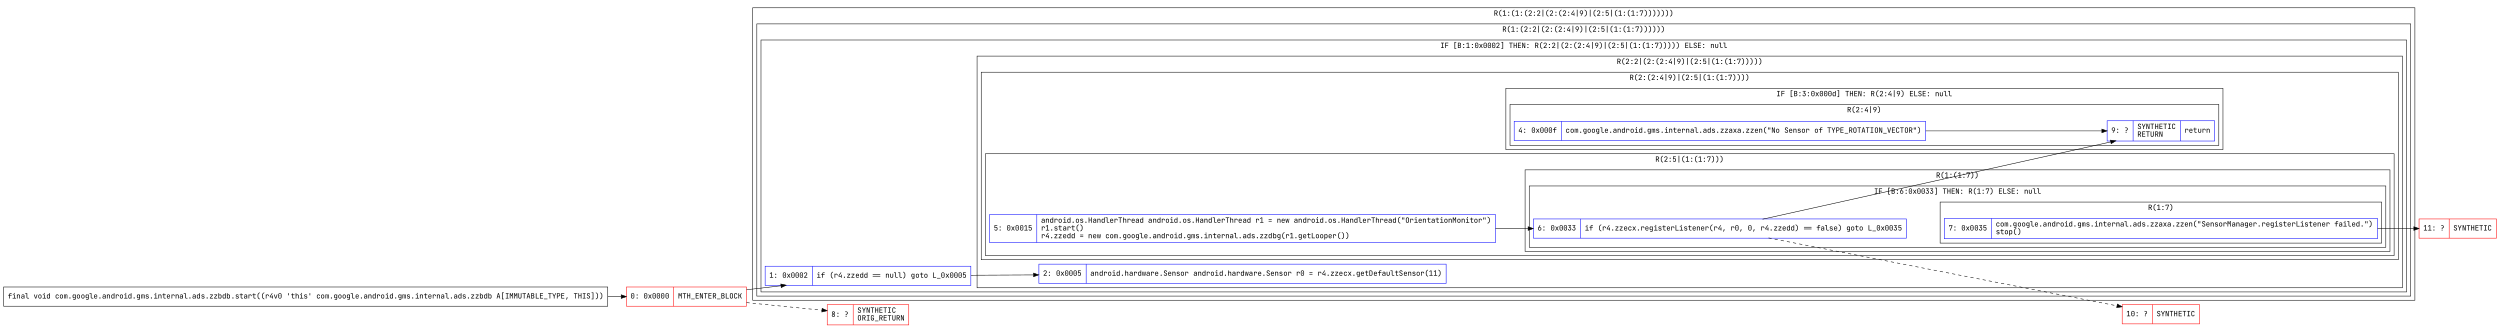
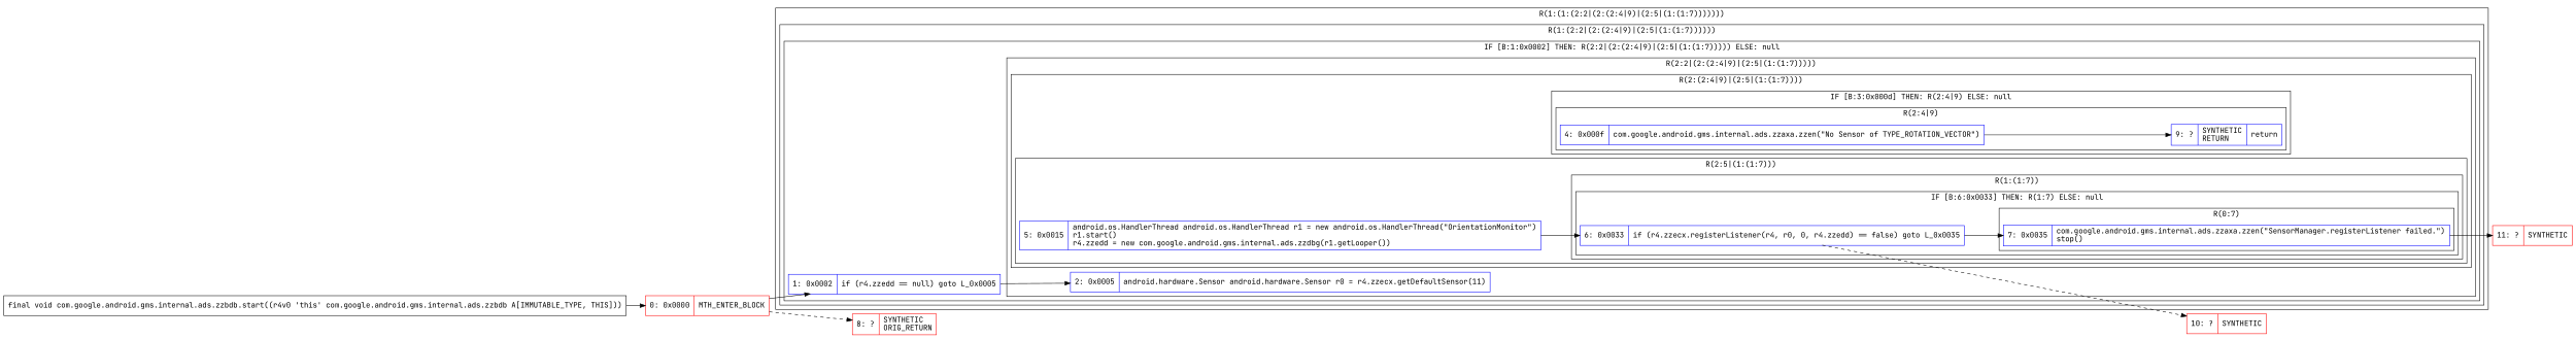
  digraph {
    fontname="JetBrains Mono"
    rankdir=LR
    node [color=blue fontname="JetBrains Mono" shape=record]
    edge [fontname="JetBrains Mono"]
    n1 [label="{4\:\ 0x000f|com.google.android.gms.internal.ads.zzaxa.zzen(\"No Sensor of TYPE_ROTATION_VECTOR\")\l}"]
    n2 [label="{9\:\ ?|SYNTHETIC\lRETURN\l|return\l}"]
    n3 [label="{7\:\ 0x0035|com.google.android.gms.internal.ads.zzaxa.zzen(\"SensorManager.registerListener failed.\")\lstop()\l}"]
    n4 [label="{6\:\ 0x0033|if (r4.zzecx.registerListener(r4, r0, 0, r4.zzedd) == false) goto L_0x0035\l}"]
    n5 [label="{5\:\ 0x0015|android.os.HandlerThread android.os.HandlerThread r1 = new android.os.HandlerThread(\"OrientationMonitor\")\lr1.start()\lr4.zzedd = new com.google.android.gms.internal.ads.zzdbg(r1.getLooper())\l}"]
    n6 [label="{2\:\ 0x0005|android.hardware.Sensor android.hardware.Sensor r0 = r4.zzecx.getDefaultSensor(11)\l}"]
    n7 [label="{1\:\ 0x0002|if (r4.zzedd == null) goto L_0x0005\l}"]
    n8 [color=red label="{11\:\ ?|SYNTHETIC\l}"]
    n9 [color=red label="{10\:\ ?|SYNTHETIC\l}"]
    n10 [color=red label="{8\:\ ?|SYNTHETIC\lORIG_RETURN\l}"]
    n11 [color=red label="{0\:\ 0x0000|MTH_ENTER_BLOCK\l}"]
    n12 [label="{final void com.google.android.gms.internal.ads.zzbdb.start((r4v0 'this' com.google.android.gms.internal.ads.zzbdb A[IMMUTABLE_TYPE, THIS])) }" color=""]
    subgraph cluster_1 {
      label="R(1:(1:(2:2|(2:(2:4|9)|(2:5|(1:(1:7)))))))"
      subgraph cluster_2 {
        label="R(1:(2:2|(2:(2:4|9)|(2:5|(1:(1:7))))))"
        subgraph cluster_3 {
          label="IF [B:1:0x0002] THEN: R(2:2|(2:(2:4|9)|(2:5|(1:(1:7))))) ELSE: null"
          n7
          subgraph cluster_4 {
            label="R(2:2|(2:(2:4|9)|(2:5|(1:(1:7)))))"
            n6
            subgraph cluster_5 {
              label="R(2:(2:4|9)|(2:5|(1:(1:7))))"
              subgraph cluster_6 {
                label="IF [B:3:0x000d] THEN: R(2:4|9) ELSE: null"
                subgraph cluster_7 {
                  label="R(2:4|9)"
                  n1
                  n2
                }
              }
              subgraph cluster_8 {
                label="R(2:5|(1:(1:7)))"
                n5
                subgraph cluster_9 {
                  label="R(1:(1:7))"
                  subgraph cluster_10 {
                    label="IF [B:6:0x0033] THEN: R(1:7) ELSE: null"
                    n4
                    subgraph cluster_11 {
-                     label="R(1:7)"
+                     label="R(0:7)"
                      n3
                    }
                  }
                }
              }
            }
          }
        }
      }
    }
    n1 -> n2
    n3 -> n8
-   n4 -> n2
+   n4 -> n3
    n4 -> n9 [style=dashed]
    n5 -> n4
    n7 -> n6
    n11 -> n7
    n11 -> n10 [style=dashed]
    n12 -> n11
  }
